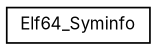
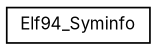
  digraph {
    rankdir=LR
    fontname=Inter
-   n1 [color=black fillcolor=white fontname=Inter fontsize=10 height=0.2 label=Elf64_Syminfo shape=record style=filled width=0.4]
+   n1 [color=black fillcolor=white fontname=Inter fontsize=10 height=0.2 label=Elf94_Syminfo shape=record style=filled width=0.4]
  }
